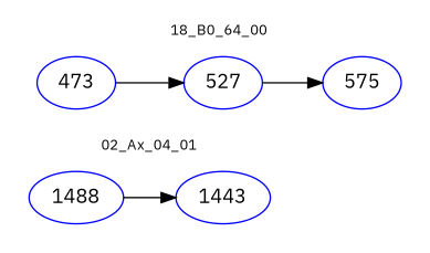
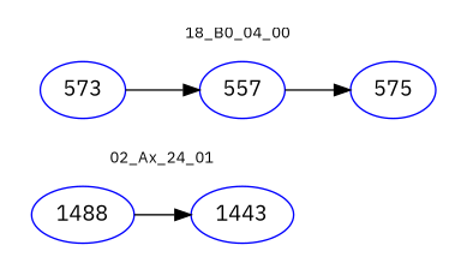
  digraph {
    fontname="IBM Plex Sans"
    rankdir=LR
    node [color=blue fontname="IBM Plex Sans"]
    edge [color=black fontname="IBM Plex Sans"]
    n1 [label=1488]
    n2 [label=1443]
-   n3 [label=473]
-   n4 [label=527]
+   n3 [label=573]
+   n4 [label=557]
    n5 [label=575]
    subgraph cluster_1 {
      color=white
      fontsize=10
-     label="02_Ax_04_01"
+     label="02_Ax_24_01"
      n1
      n2
    }
    subgraph cluster_2 {
      color=white
      fontsize=10
-     label="18_B0_64_00"
+     label="18_B0_04_00"
      n3
      n4
      n5
    }
    n1 -> n2
    n3 -> n4
    n4 -> n5
  }
